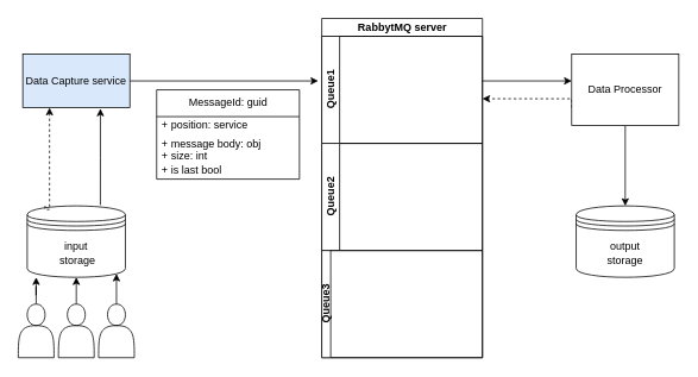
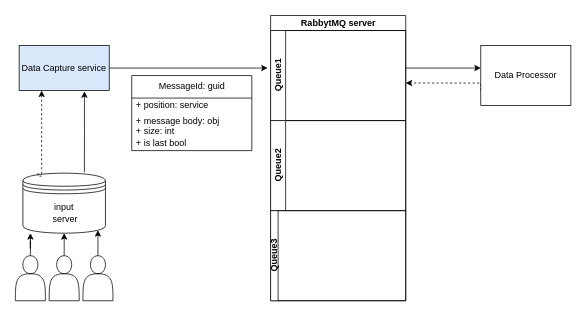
  <mxCell id="0" />
  <mxCell id="1" parent="0" />
  <mxCell id="2" style="edgeStyle=orthogonalEdgeStyle;rounded=0;orthogonalLoop=1;jettySize=auto;html=1;exitX=1;exitY=0.5;exitDx=0;exitDy=0;" parent="1" source="3" edge="1"><mxGeometry relative="1" as="geometry"><mxPoint x="356" y="90" as="targetPoint" /><Array as="points"><mxPoint x="356" y="90" /></Array></mxGeometry></mxCell>
  <mxCell id="3" value="Data Capture service" style="rounded=0;whiteSpace=wrap;html=1;fillColor=#dae8fc;" parent="1" vertex="1"><mxGeometry x="25" y="60" width="120" height="60" as="geometry" /></mxCell>
  <mxCell id="4" style="edgeStyle=orthogonalEdgeStyle;rounded=0;orthogonalLoop=1;jettySize=auto;html=1;exitX=0.745;exitY=-0.012;exitDx=0;exitDy=0;exitPerimeter=0;" parent="1" source="5" edge="1"><mxGeometry relative="1" as="geometry"><mxPoint x="112" y="121" as="targetPoint" /></mxGeometry></mxCell>
- <mxCell id="5" value="input&lt;br&gt;&amp;nbsp;storage" style="shape=datastore;whiteSpace=wrap;html=1;" parent="1" vertex="1"><mxGeometry x="30" y="230" width="110" height="80" as="geometry" /></mxCell>
+ <mxCell id="5" value="input&lt;br&gt;&amp;nbsp;server" style="shape=datastore;whiteSpace=wrap;html=1;" parent="1" vertex="1"><mxGeometry x="30" y="230" width="110" height="80" as="geometry" /></mxCell>
  <mxCell id="6" style="edgeStyle=orthogonalEdgeStyle;rounded=0;orthogonalLoop=1;jettySize=auto;html=1;entryX=0.091;entryY=1;entryDx=0;entryDy=0;entryPerimeter=0;" parent="1" source="7" target="5" edge="1"><mxGeometry relative="1" as="geometry" /></mxCell>
  <mxCell id="7" value="" style="shape=actor;whiteSpace=wrap;html=1;" parent="1" vertex="1"><mxGeometry x="20" y="340" width="40" height="60" as="geometry" /></mxCell>
  <mxCell id="8" style="edgeStyle=orthogonalEdgeStyle;rounded=0;orthogonalLoop=1;jettySize=auto;html=1;exitX=0.5;exitY=0;exitDx=0;exitDy=0;entryX=0.5;entryY=1;entryDx=0;entryDy=0;" parent="1" source="9" target="5" edge="1"><mxGeometry relative="1" as="geometry"><mxPoint x="130" y="355" as="targetPoint" /></mxGeometry></mxCell>
  <mxCell id="9" value="" style="shape=actor;whiteSpace=wrap;html=1;" parent="1" vertex="1"><mxGeometry x="65" y="340" width="40" height="60" as="geometry" /></mxCell>
  <mxCell id="10" style="edgeStyle=orthogonalEdgeStyle;rounded=0;orthogonalLoop=1;jettySize=auto;html=1;" parent="1" source="11" edge="1"><mxGeometry relative="1" as="geometry"><mxPoint x="130" y="306" as="targetPoint" /><Array as="points"><mxPoint x="130" y="306" /></Array></mxGeometry></mxCell>
  <mxCell id="11" value="" style="shape=actor;whiteSpace=wrap;html=1;" parent="1" vertex="1"><mxGeometry x="110" y="340" width="40" height="60" as="geometry" /></mxCell>
  <mxCell id="12" style="edgeStyle=orthogonalEdgeStyle;rounded=0;orthogonalLoop=1;jettySize=auto;html=1;exitX=0.5;exitY=1;exitDx=0;exitDy=0;" parent="1" edge="1"><mxGeometry relative="1" as="geometry"><mxPoint x="530" y="300" as="sourcePoint" /><mxPoint x="530" y="300" as="targetPoint" /></mxGeometry></mxCell>
- <mxCell id="13" style="edgeStyle=orthogonalEdgeStyle;rounded=0;orthogonalLoop=1;jettySize=auto;html=1;entryX=0.5;entryY=0;entryDx=0;entryDy=0;" parent="1" source="15" target="16" edge="1"><mxGeometry relative="1" as="geometry" /></mxCell>
  <mxCell id="14" style="edgeStyle=orthogonalEdgeStyle;rounded=0;orthogonalLoop=1;jettySize=auto;html=1;exitX=0;exitY=0.75;exitDx=0;exitDy=0;dashed=1;" parent="1" source="15" edge="1"><mxGeometry relative="1" as="geometry"><mxPoint x="540" y="110" as="targetPoint" /><Array as="points"><mxPoint x="640" y="110" /></Array></mxGeometry></mxCell>
  <mxCell id="15" value="Data Processor" style="rounded=0;whiteSpace=wrap;html=1;" parent="1" vertex="1"><mxGeometry x="640" y="60" width="120" height="80" as="geometry" /></mxCell>
- <mxCell id="16" value="&lt;span&gt;output&lt;br&gt;storage&lt;/span&gt;" style="shape=datastore;whiteSpace=wrap;html=1;" parent="1" vertex="1"><mxGeometry x="645" y="230" width="110" height="80" as="geometry" /></mxCell>
  <mxCell id="17" style="edgeStyle=orthogonalEdgeStyle;rounded=0;orthogonalLoop=1;jettySize=auto;html=1;" parent="1" edge="1"><mxGeometry relative="1" as="geometry"><mxPoint x="540" y="89.5" as="sourcePoint" /><mxPoint x="640" y="90" as="targetPoint" /><Array as="points"><mxPoint x="640" y="90" /></Array></mxGeometry></mxCell>
  <mxCell id="18" value="MessageId: guid" style="swimlane;fontStyle=0;align=center;verticalAlign=top;childLayout=stackLayout;horizontal=1;startSize=30;horizontalStack=0;resizeParent=1;resizeParentMax=0;resizeLast=0;collapsible=0;marginBottom=0;html=1;" parent="1" vertex="1"><mxGeometry x="175" y="100" width="160" height="100" as="geometry" /></mxCell>
  <mxCell id="19" value="+ position: service" style="text;html=1;strokeColor=none;fillColor=none;align=left;verticalAlign=middle;spacingLeft=4;spacingRight=4;overflow=hidden;rotatable=0;points=[[0,0.5],[1,0.5]];portConstraint=eastwest;" parent="18" vertex="1"><mxGeometry y="30" width="160" height="20" as="geometry" /></mxCell>
  <mxCell id="20" value="+ message body: obj&lt;br&gt;+ size: int&lt;br&gt;+ is last bool" style="text;html=1;strokeColor=none;fillColor=none;align=left;verticalAlign=middle;spacingLeft=4;spacingRight=4;overflow=hidden;rotatable=0;points=[[0,0.5],[1,0.5]];portConstraint=eastwest;" parent="18" vertex="1"><mxGeometry y="50" width="160" height="50" as="geometry" /></mxCell>
  <mxCell id="21" value="" style="shape=image;html=1;verticalAlign=top;verticalLabelPosition=bottom;labelBackgroundColor=#ffffff;imageAspect=0;aspect=fixed;image=https://cdn2.iconfinder.com/data/icons/user-interface-169/32/mail-128.png" vertex="1" parent="1"><mxGeometry x="236" y="50" width="38" height="38" as="geometry" /></mxCell>
  <mxCell id="22" value="RabbytMQ server" style="swimlane;childLayout=stackLayout;resizeParent=1;resizeParentMax=0;horizontal=1;startSize=20;horizontalStack=0;html=1;" vertex="1" parent="1"><mxGeometry x="360" y="20" width="180" height="380" as="geometry" /></mxCell>
  <mxCell id="23" value="Queue1" style="swimlane;startSize=20;horizontal=0;html=1;" vertex="1" parent="22"><mxGeometry y="20" width="180" height="120" as="geometry" /></mxCell>
  <mxCell id="24" value="" style="shape=image;html=1;verticalAlign=top;verticalLabelPosition=bottom;labelBackgroundColor=#ffffff;imageAspect=0;aspect=fixed;image=https://cdn2.iconfinder.com/data/icons/user-interface-169/32/mail-128.png" vertex="1" parent="23"><mxGeometry x="30" y="30" width="38" height="38" as="geometry" /></mxCell>
  <mxCell id="25" value="" style="shape=image;html=1;verticalAlign=top;verticalLabelPosition=bottom;labelBackgroundColor=#ffffff;imageAspect=0;aspect=fixed;image=https://cdn2.iconfinder.com/data/icons/user-interface-169/32/mail-128.png" vertex="1" parent="23"><mxGeometry x="80" y="30" width="38" height="38" as="geometry" /></mxCell>
  <mxCell id="26" value="" style="shape=image;html=1;verticalAlign=top;verticalLabelPosition=bottom;labelBackgroundColor=#ffffff;imageAspect=0;aspect=fixed;image=https://cdn2.iconfinder.com/data/icons/user-interface-169/32/mail-128.png" vertex="1" parent="23"><mxGeometry x="130" y="30" width="38" height="38" as="geometry" /></mxCell>
  <mxCell id="27" value="Queue2" style="swimlane;startSize=20;horizontal=0;html=1;" vertex="1" parent="22"><mxGeometry y="140" width="180" height="120" as="geometry" /></mxCell>
  <mxCell id="28" value="Queue3" style="swimlane;startSize=10;horizontal=0;html=1;" vertex="1" parent="22"><mxGeometry y="260" width="180" height="120" as="geometry" /></mxCell>
  <mxCell id="29" value="" style="shape=image;html=1;verticalAlign=top;verticalLabelPosition=bottom;labelBackgroundColor=#ffffff;imageAspect=0;aspect=fixed;image=https://cdn2.iconfinder.com/data/icons/user-interface-169/32/mail-128.png" vertex="1" parent="1"><mxGeometry x="570" y="50" width="38" height="38" as="geometry" /></mxCell>
  <mxCell id="30" style="edgeStyle=orthogonalEdgeStyle;rounded=0;orthogonalLoop=1;jettySize=auto;html=1;dashed=1;entryX=0.25;entryY=1;entryDx=0;entryDy=0;" edge="1" parent="1" target="3"><mxGeometry relative="1" as="geometry"><mxPoint x="50" y="230" as="sourcePoint" /><mxPoint x="-40" y="145" as="targetPoint" /><Array as="points"><mxPoint x="55" y="234" /></Array></mxGeometry></mxCell>
